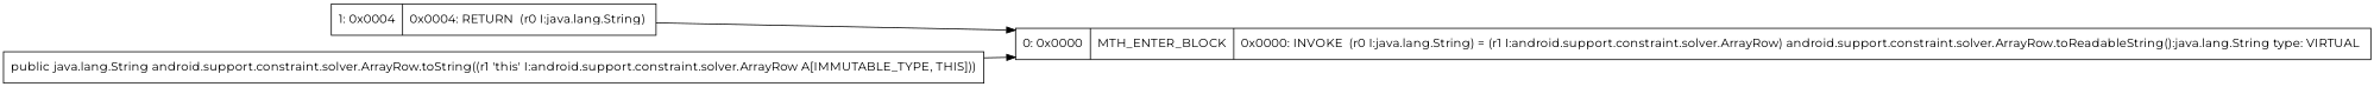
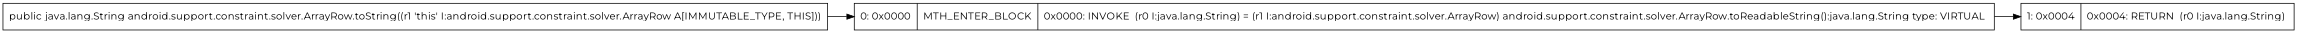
  digraph {
    rankdir=LR
    fontname=Montserrat
    node [shape=record fontname=Montserrat]
    edge [fontname=Montserrat]
    n1 [label="{0\:\ 0x0000|MTH_ENTER_BLOCK\l|0x0000: INVOKE  (r0 I:java.lang.String) = (r1 I:android.support.constraint.solver.ArrayRow) android.support.constraint.solver.ArrayRow.toReadableString():java.lang.String type: VIRTUAL \l}"]
    n2 [label="{1\:\ 0x0004|0x0004: RETURN  (r0 I:java.lang.String) \l}"]
    n3 [label="{public java.lang.String android.support.constraint.solver.ArrayRow.toString((r1 'this' I:android.support.constraint.solver.ArrayRow A[IMMUTABLE_TYPE, THIS])) }"]
-   n2 -> n1
+   n1 -> n2
    n3 -> n1
  }
